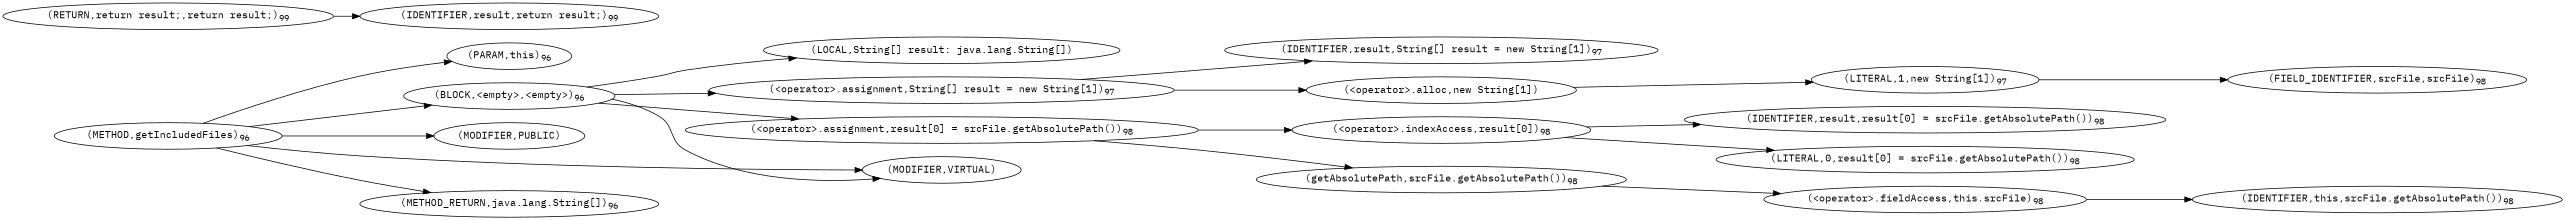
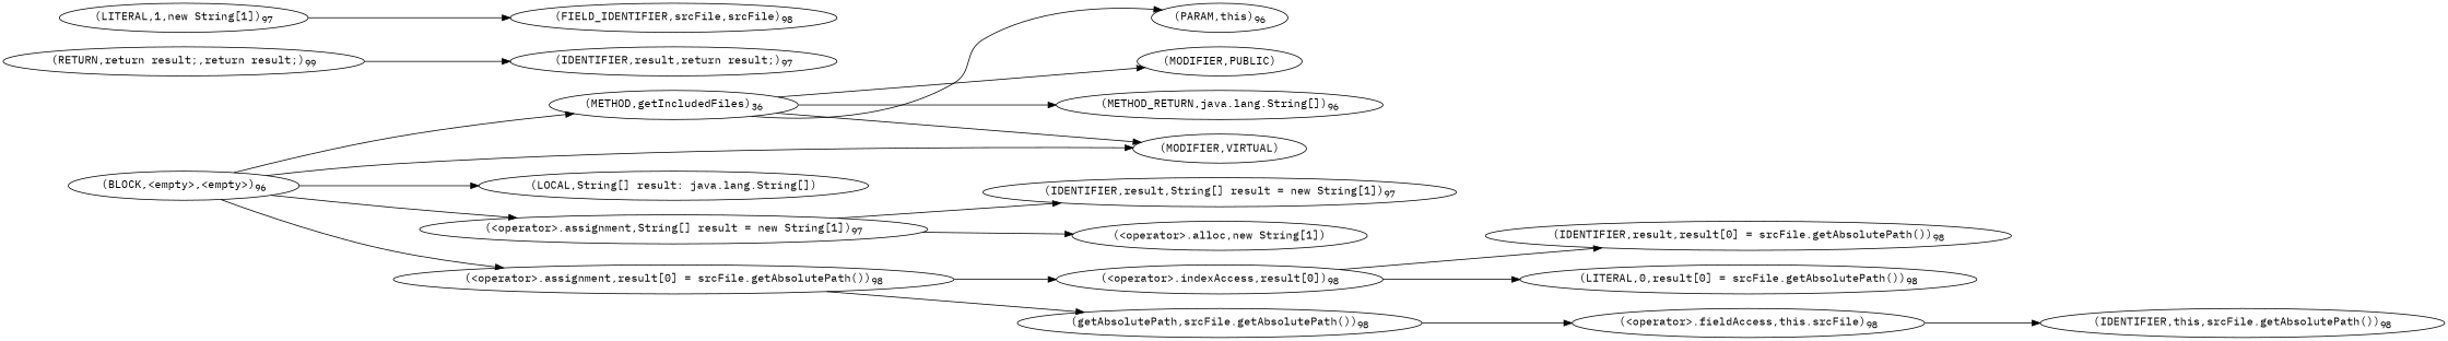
  digraph {
    fontname="IBM Plex Mono"
    rankdir=LR
    node [fontname="IBM Plex Mono"]
    edge [fontname="IBM Plex Mono"]
-   n1 [label=<(METHOD,getIncludedFiles)<SUB>96</SUB>>]
+   n1 [label=<(METHOD,getIncludedFiles)<SUB>36</SUB>>]
    n2 [label=<(PARAM,this)<SUB>96</SUB>>]
    n3 [label=<(BLOCK,&lt;empty&gt;,&lt;empty&gt;)<SUB>96</SUB>>]
    n4 [label=<(MODIFIER,PUBLIC)>]
    n5 [label=<(MODIFIER,VIRTUAL)>]
    n6 [label=<(METHOD_RETURN,java.lang.String[])<SUB>96</SUB>>]
    n7 [label=<(LOCAL,String[] result: java.lang.String[])>]
    n8 [label=<(&lt;operator&gt;.assignment,String[] result = new String[1])<SUB>97</SUB>>]
    n9 [label=<(&lt;operator&gt;.assignment,result[0] = srcFile.getAbsolutePath())<SUB>98</SUB>>]
    n10 [label=<(IDENTIFIER,result,String[] result = new String[1])<SUB>97</SUB>>]
    n11 [label=<(&lt;operator&gt;.alloc,new String[1])>]
    n12 [label=<(&lt;operator&gt;.indexAccess,result[0])<SUB>98</SUB>>]
    n13 [label=<(getAbsolutePath,srcFile.getAbsolutePath())<SUB>98</SUB>>]
    n14 [label=<(RETURN,return result;,return result;)<SUB>99</SUB>>]
-   n15 [label=<(IDENTIFIER,result,return result;)<SUB>99</SUB>>]
+   n15 [label=<(IDENTIFIER,result,return result;)<SUB>97</SUB>>]
    n16 [label=<(LITERAL,1,new String[1])<SUB>97</SUB>>]
    n17 [label=<(FIELD_IDENTIFIER,srcFile,srcFile)<SUB>98</SUB>>]
    n18 [label=<(IDENTIFIER,result,result[0] = srcFile.getAbsolutePath())<SUB>98</SUB>>]
    n19 [label=<(LITERAL,0,result[0] = srcFile.getAbsolutePath())<SUB>98</SUB>>]
    n20 [label=<(&lt;operator&gt;.fieldAccess,this.srcFile)<SUB>98</SUB>>]
    n21 [label=<(IDENTIFIER,this,srcFile.getAbsolutePath())<SUB>98</SUB>>]
    n1 -> n2
-   n1 -> n3
+   n3 -> n1
    n1 -> n4
    n1 -> n5
    n1 -> n6
    n3 -> n5
    n3 -> n7
    n3 -> n8
    n3 -> n9
    n8 -> n10
    n8 -> n11
    n9 -> n12
    n9 -> n13
-   n11 -> n16
    n12 -> n18
    n12 -> n19
    n13 -> n20
    n14 -> n15
    n16 -> n17
    n20 -> n21
  }
